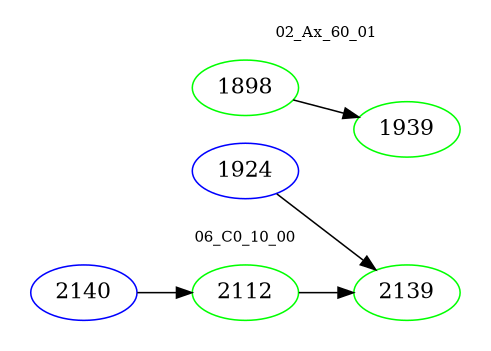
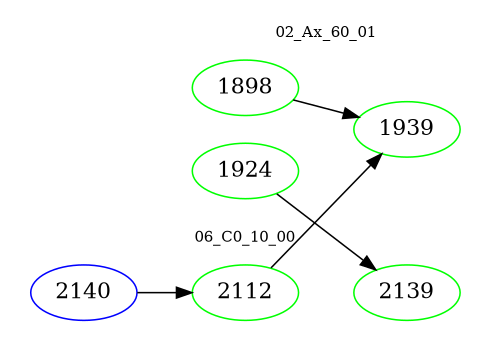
  digraph {
    rankdir=LR
    node [color=green]
    edge [color=black]
-   n1 [color=blue label=1924]
+   n1 [label=1924]
    n2 [label=1898]
    n3 [label=1939]
    n4 [color=blue label=2140]
    n5 [label=2112]
    n6 [label=2139]
    subgraph cluster_1 {
      color=white
      fontsize=10
      label="02_Ax_60_01"
      n1
      n2
      n3
    }
    subgraph cluster_2 {
      color=white
      fontsize=10
      label="06_C0_10_00"
      n4
      n5
      n6
    }
    n1 -> n6
    n2 -> n3
    n4 -> n5
-   n5 -> n6
+   n5 -> n3
  }
